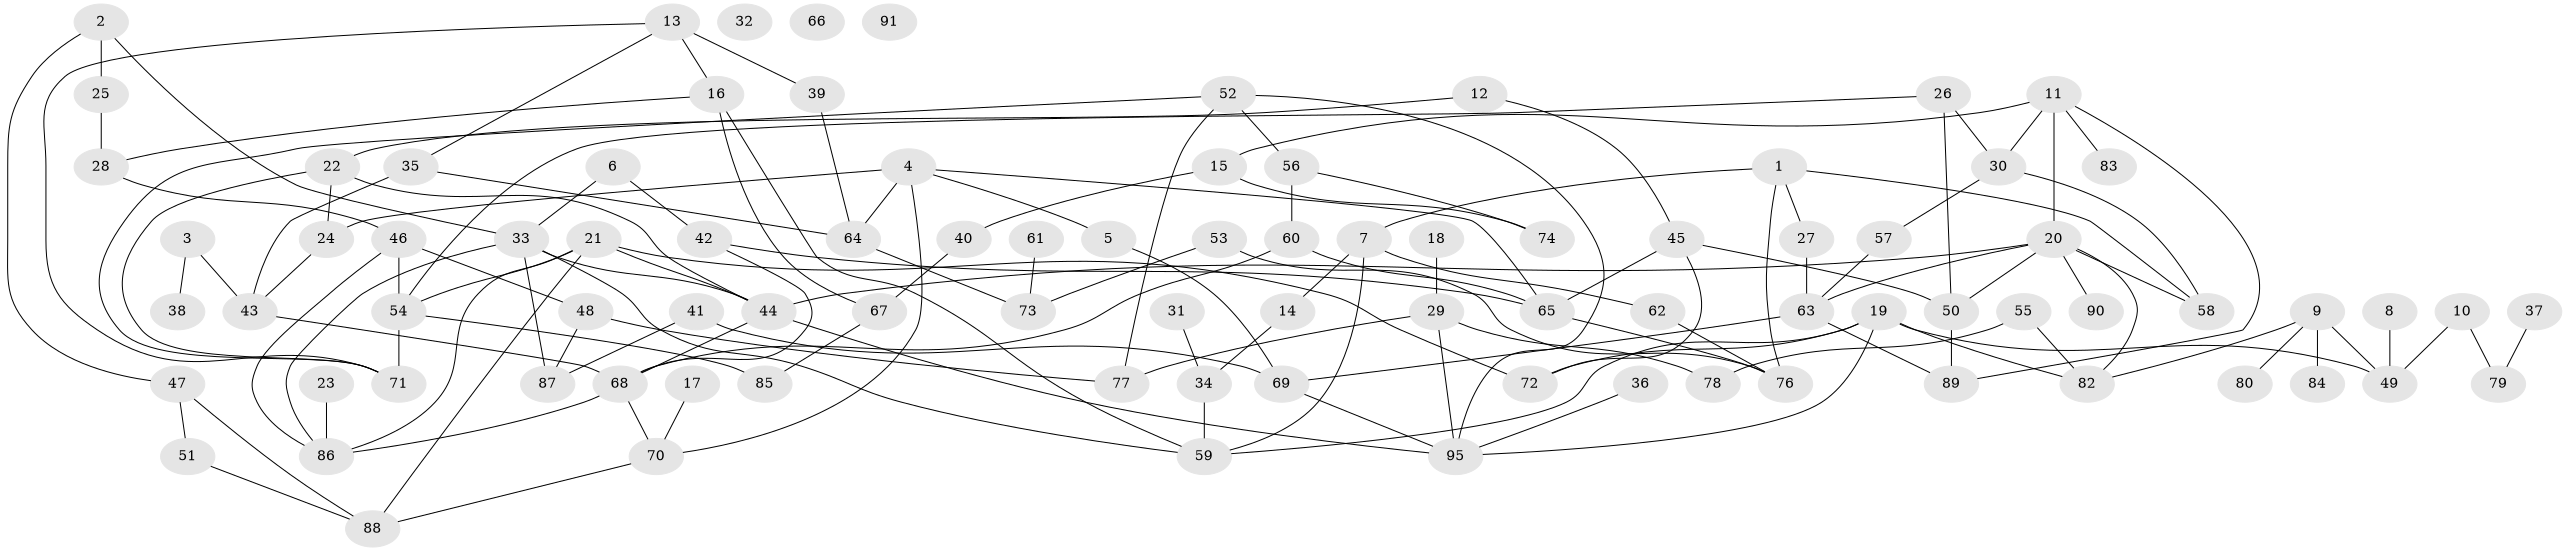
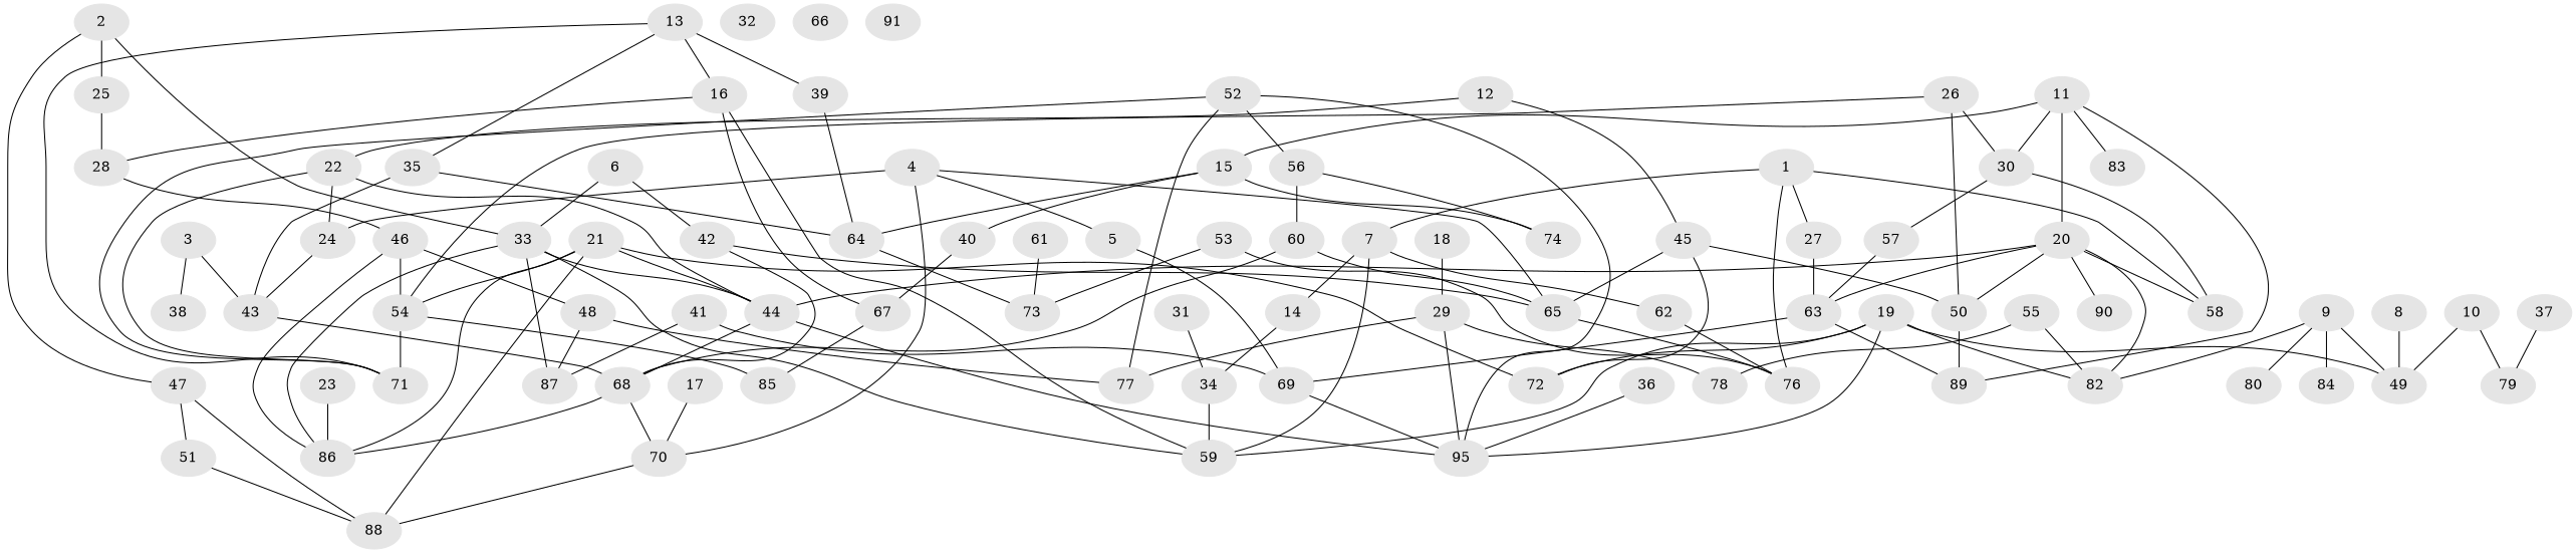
  graph {
    node [color=gray90 style=filled]
    1
    7
    27
    58
    76
    14
    59
    62
    63
    2
    25
    33
    47
    28
    44
    86
    87
    88
    51
    3
    38
    43
    68
    4
    5
    24
    65
    70
    69
    n30 [label=95]
    6
    42
    34
    8
    49
    9
    80
    82
    84
    10
    79
    11
    15
    20
    30
    83
    89
    40
    64
    74
    50
    90
    57
    12
    22
    45
    71
    72
    13
    16
    35
    39
    67
    73
    46
    85
    17
    18
    29
    77
    78
    19
    21
    54
    23
    26
    48
    31
    32
    36
    37
    41
    52
    56
    60
    53
    55
    61
    66
    n90 [label=91]
    1 -- 7
    1 -- 27
    1 -- 58
    1 -- 76
    7 -- 14
    7 -- 59
    7 -- 62
    27 -- 63
    14 -- 34
    62 -- 76
    63 -- 69
    63 -- 89
    2 -- 25
    2 -- 33
    2 -- 47
    25 -- 28
    33 -- 59
    33 -- 44
    33 -- 86
    33 -- 87
    47 -- 88
    47 -- 51
    28 -- 46
    44 -- 68
    44 -- n30
    51 -- 88
    3 -- 38
    3 -- 43
    43 -- 68
    68 -- 86
    68 -- 70
    4 -- 5
    4 -- 24
    4 -- 65
    4 -- 70
    5 -- 69
    24 -- 43
    65 -- 76
    70 -- 88
    69 -- n30
    6 -- 33
    6 -- 42
    42 -- 68
    42 -- 65
    34 -- 59
    8 -- 49
    9 -- 49
    9 -- 80
    9 -- 82
    9 -- 84
    10 -- 49
    10 -- 79
    11 -- 15
    11 -- 20
    11 -- 30
    11 -- 83
    11 -- 89
    15 -- 40
-   4 -- 64
+   15 -- 64
    15 -- 74
    20 -- 58
    20 -- 63
    20 -- 44
    20 -- 82
    20 -- 50
    20 -- 90
    30 -- 58
    30 -- 57
    40 -- 67
    64 -- 73
    50 -- 89
    57 -- 63
    12 -- 22
    12 -- 45
    22 -- 44
    22 -- 24
    22 -- 71
    45 -- 65
    45 -- 50
    45 -- 72
    13 -- 71
    13 -- 16
    13 -- 35
    13 -- 39
    16 -- 59
    16 -- 28
    16 -- 67
    35 -- 43
    35 -- 64
    39 -- 64
    67 -- 85
    46 -- 86
    46 -- 54
    46 -- 48
    17 -- 70
    18 -- 29
    29 -- n30
    29 -- 77
    29 -- 78
    19 -- 59
    19 -- n30
    19 -- 49
    19 -- 82
    19 -- 72
    21 -- 44
    21 -- 86
    21 -- 88
    21 -- 72
    21 -- 54
    54 -- 71
    54 -- 85
    23 -- 86
    26 -- 30
    26 -- 50
    26 -- 54
    48 -- 87
    48 -- 77
    31 -- 34
    36 -- n30
    37 -- 79
    41 -- 87
    41 -- 69
    52 -- n30
    52 -- 71
    52 -- 77
    52 -- 56
    56 -- 74
    56 -- 60
    60 -- 68
    60 -- 65
    53 -- 76
    53 -- 73
    55 -- 82
    55 -- 78
    61 -- 73
  }
